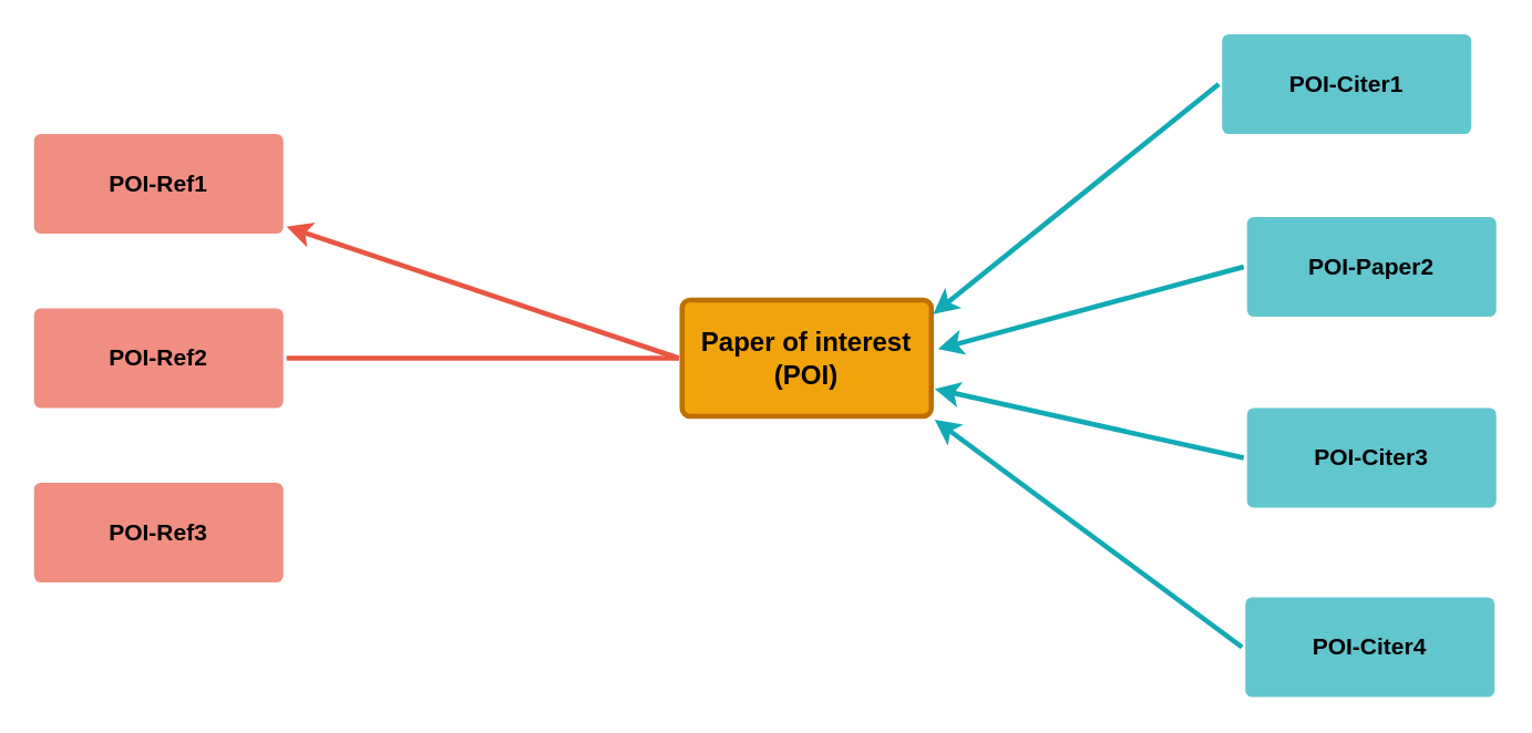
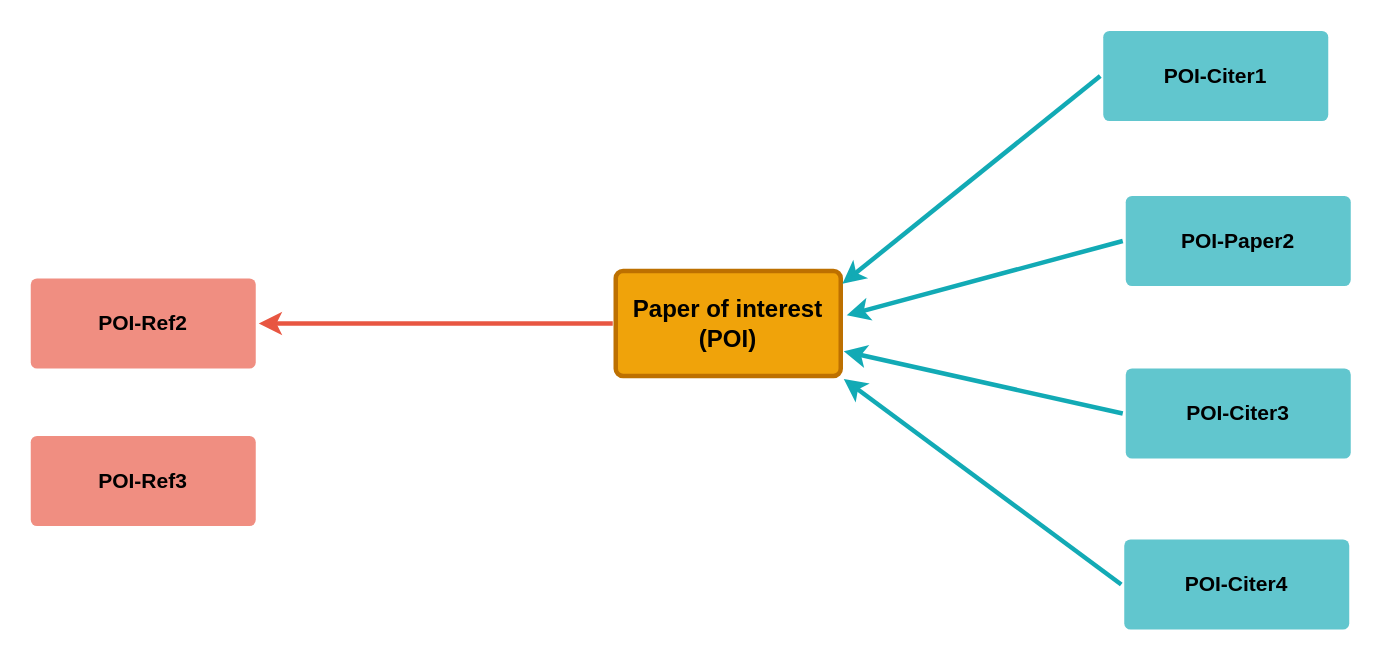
  <mxCell id="0" />
  <mxCell id="1" parent="0" />
  <mxCell id="2" value="&lt;div&gt;Paper of interest (POI)&lt;/div&gt;" style="rounded=1;whiteSpace=wrap;html=1;shadow=0;labelBackgroundColor=none;strokeColor=#BD7000;strokeWidth=3;fillColor=#f0a30a;fontFamily=Helvetica;fontSize=16;fontColor=#000000;align=center;fontStyle=1;spacing=5;arcSize=7;perimeterSpacing=2;" parent="1" vertex="1"><mxGeometry x="410" y="180" width="150" height="70" as="geometry" /></mxCell>
- <mxCell id="3" value="" style="edgeStyle=none;rounded=1;jumpStyle=none;html=1;shadow=0;labelBackgroundColor=none;startArrow=none;startFill=0;jettySize=auto;orthogonalLoop=1;strokeColor=#E85642;strokeWidth=3;fontFamily=Helvetica;fontSize=14;fontColor=#000000;spacing=5;fontStyle=1;fillColor=#b0e3e6;exitX=0;exitY=0.5;exitDx=0;exitDy=0;" parent="1" source="2" target="7" edge="1"><mxGeometry relative="1" as="geometry"><mxPoint x="163.359" y="253.5" as="sourcePoint" /></mxGeometry></mxCell>
- <mxCell id="4" value="" style="edgeStyle=none;rounded=1;jumpStyle=none;html=1;shadow=0;labelBackgroundColor=none;startArrow=none;startFill=0;jettySize=auto;orthogonalLoop=1;strokeColor=#E85642;strokeWidth=3;fontFamily=Helvetica;fontSize=14;fontColor=#000000;spacing=5;fontStyle=1;fillColor=#b0e3e6;exitX=0;exitY=0.5;exitDx=0;exitDy=0;endArrow=none;" parent="1" source="2" target="6" edge="1"><mxGeometry relative="1" as="geometry"><mxPoint x="123" y="285.5" as="sourcePoint" /></mxGeometry></mxCell>
+ <mxCell id="4" value="" style="edgeStyle=none;rounded=1;jumpStyle=none;html=1;shadow=0;labelBackgroundColor=none;startArrow=none;startFill=0;jettySize=auto;orthogonalLoop=1;strokeColor=#E85642;strokeWidth=3;fontFamily=Helvetica;fontSize=14;fontColor=#000000;spacing=5;fontStyle=1;fillColor=#b0e3e6;exitX=0;exitY=0.5;exitDx=0;exitDy=0;" parent="1" source="2" target="6" edge="1"><mxGeometry relative="1" as="geometry"><mxPoint x="123" y="285.5" as="sourcePoint" /></mxGeometry></mxCell>
  <mxCell id="5" value="POI-Ref3" style="rounded=1;whiteSpace=wrap;html=1;shadow=0;labelBackgroundColor=none;strokeColor=none;strokeWidth=3;fillColor=#f08e81;fontFamily=Helvetica;fontSize=14;fontColor=#000000;align=center;spacing=5;fontStyle=1;arcSize=7;perimeterSpacing=2;" parent="1" vertex="1"><mxGeometry x="20" y="290" width="150" height="60" as="geometry" /></mxCell>
  <mxCell id="6" value="POI-Ref2" style="rounded=1;whiteSpace=wrap;html=1;shadow=0;labelBackgroundColor=none;strokeColor=none;strokeWidth=3;fillColor=#f08e81;fontFamily=Helvetica;fontSize=14;fontColor=#000000;align=center;spacing=5;fontStyle=1;arcSize=7;perimeterSpacing=2;" parent="1" vertex="1"><mxGeometry x="20" y="185" width="150" height="60" as="geometry" /></mxCell>
- <mxCell id="7" value="POI-Ref1" style="rounded=1;whiteSpace=wrap;html=1;shadow=0;labelBackgroundColor=none;strokeColor=none;strokeWidth=3;fillColor=#f08e81;fontFamily=Helvetica;fontSize=14;fontColor=#000000;align=center;spacing=5;fontStyle=1;arcSize=7;perimeterSpacing=2;" parent="1" vertex="1"><mxGeometry x="20" y="80" width="150" height="60" as="geometry" /></mxCell>
  <mxCell id="8" value="POI-Citer4" style="rounded=1;whiteSpace=wrap;html=1;shadow=0;labelBackgroundColor=none;strokeColor=none;strokeWidth=3;fillColor=#61c6ce;fontFamily=Helvetica;fontSize=14;fontColor=#000000;align=center;spacing=5;fontStyle=1;arcSize=7;perimeterSpacing=2;" parent="1" vertex="1"><mxGeometry x="749" y="359" width="150" height="60" as="geometry" /></mxCell>
  <mxCell id="9" value="" style="edgeStyle=none;rounded=1;jumpStyle=none;html=1;shadow=0;labelBackgroundColor=none;startArrow=none;startFill=0;jettySize=auto;orthogonalLoop=1;strokeColor=#12AAB5;strokeWidth=3;fontFamily=Helvetica;fontSize=14;fontColor=#000000;spacing=5;fontStyle=1;fillColor=#b0e3e6;exitX=0;exitY=0.5;exitDx=0;exitDy=0;entryX=1;entryY=1;entryDx=0;entryDy=0;" parent="1" source="8" target="2" edge="1"><mxGeometry relative="1" as="geometry"><mxPoint x="798.417" y="317.5" as="targetPoint" /></mxGeometry></mxCell>
  <mxCell id="10" value="POI-Citer3" style="rounded=1;whiteSpace=wrap;html=1;shadow=0;labelBackgroundColor=none;strokeColor=none;strokeWidth=3;fillColor=#61c6ce;fontFamily=Helvetica;fontSize=14;fontColor=#000000;align=center;spacing=5;fontStyle=1;arcSize=7;perimeterSpacing=2;" parent="1" vertex="1"><mxGeometry x="750" y="245" width="150" height="60" as="geometry" /></mxCell>
  <mxCell id="11" value="" style="edgeStyle=none;rounded=1;jumpStyle=none;html=1;shadow=0;labelBackgroundColor=none;startArrow=none;startFill=0;jettySize=auto;orthogonalLoop=1;strokeColor=#12AAB5;strokeWidth=3;fontFamily=Helvetica;fontSize=14;fontColor=#000000;spacing=5;fontStyle=1;fillColor=#b0e3e6;exitX=0;exitY=0.5;exitDx=0;exitDy=0;entryX=1;entryY=0.75;entryDx=0;entryDy=0;" parent="1" source="10" target="2" edge="1"><mxGeometry relative="1" as="geometry"><mxPoint x="857" y="303.467" as="targetPoint" /><Array as="points" /></mxGeometry></mxCell>
  <mxCell id="12" value="POI-Paper2" style="rounded=1;whiteSpace=wrap;html=1;shadow=0;labelBackgroundColor=none;strokeColor=none;strokeWidth=3;fillColor=#61c6ce;fontFamily=Helvetica;fontSize=14;fontColor=#000000;align=center;spacing=5;fontStyle=1;arcSize=7;perimeterSpacing=2;" parent="1" vertex="1"><mxGeometry x="750" y="130" width="150" height="60" as="geometry" /></mxCell>
  <mxCell id="13" value="" style="edgeStyle=none;rounded=1;jumpStyle=none;html=1;shadow=0;labelBackgroundColor=none;startArrow=none;startFill=0;jettySize=auto;orthogonalLoop=1;strokeColor=#12AAB5;strokeWidth=3;fontFamily=Helvetica;fontSize=14;fontColor=#000000;spacing=5;fontStyle=1;fillColor=#b0e3e6;exitX=0;exitY=0.5;exitDx=0;exitDy=0;entryX=1.013;entryY=0.426;entryDx=0;entryDy=0;entryPerimeter=0;" parent="1" source="12" target="2" edge="1"><mxGeometry relative="1" as="geometry"><mxPoint x="857" y="263.133" as="targetPoint" /></mxGeometry></mxCell>
  <mxCell id="14" value="POI-Citer1" style="rounded=1;whiteSpace=wrap;html=1;shadow=0;labelBackgroundColor=none;strokeColor=none;strokeWidth=3;fillColor=#61c6ce;fontFamily=Helvetica;fontSize=14;fontColor=#000000;align=center;spacing=5;fontStyle=1;arcSize=7;perimeterSpacing=2;" parent="1" vertex="1"><mxGeometry x="735" y="20" width="150" height="60" as="geometry" /></mxCell>
  <mxCell id="15" value="" style="edgeStyle=none;rounded=1;jumpStyle=none;html=1;shadow=0;labelBackgroundColor=none;startArrow=none;startFill=0;jettySize=auto;orthogonalLoop=1;strokeColor=#12AAB5;strokeWidth=3;fontFamily=Helvetica;fontSize=14;fontColor=#000000;spacing=5;fontStyle=1;fillColor=#b0e3e6;exitX=0;exitY=0.5;exitDx=0;exitDy=0;entryX=0.994;entryY=0.142;entryDx=0;entryDy=0;entryPerimeter=0;" parent="1" source="14" target="2" edge="1"><mxGeometry relative="1" as="geometry"><mxPoint x="798.156" y="253.5" as="targetPoint" /></mxGeometry></mxCell>
